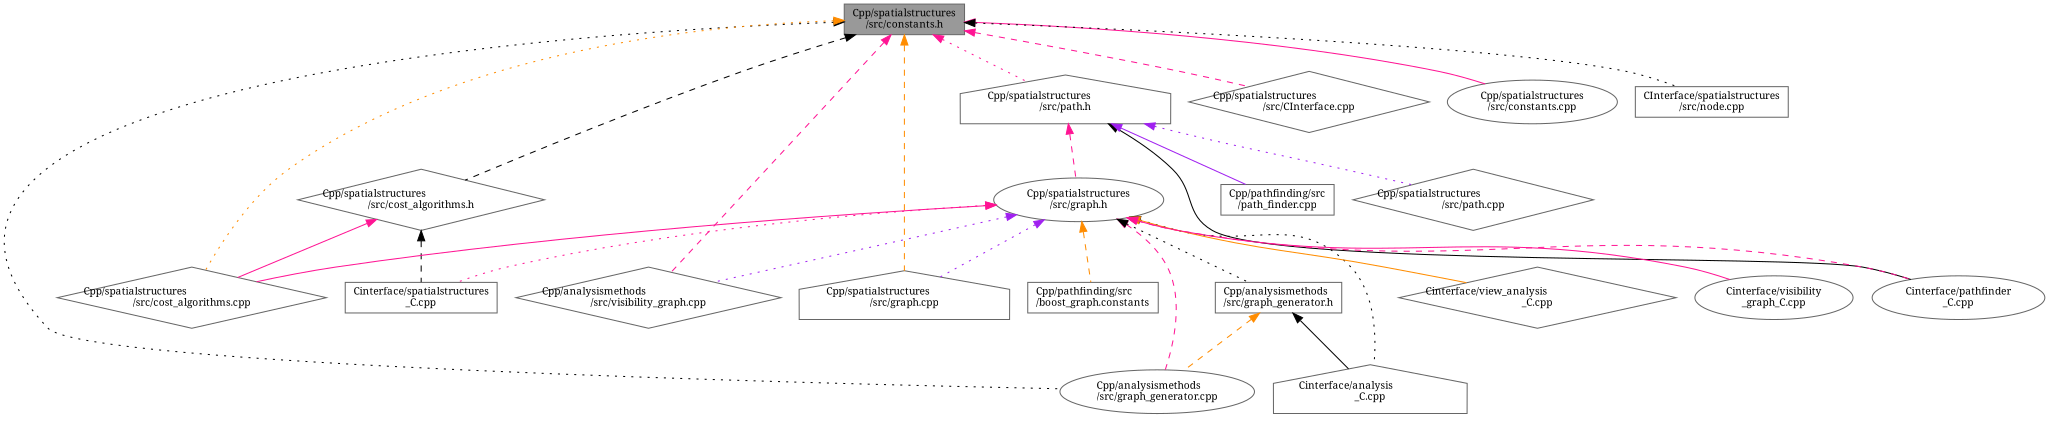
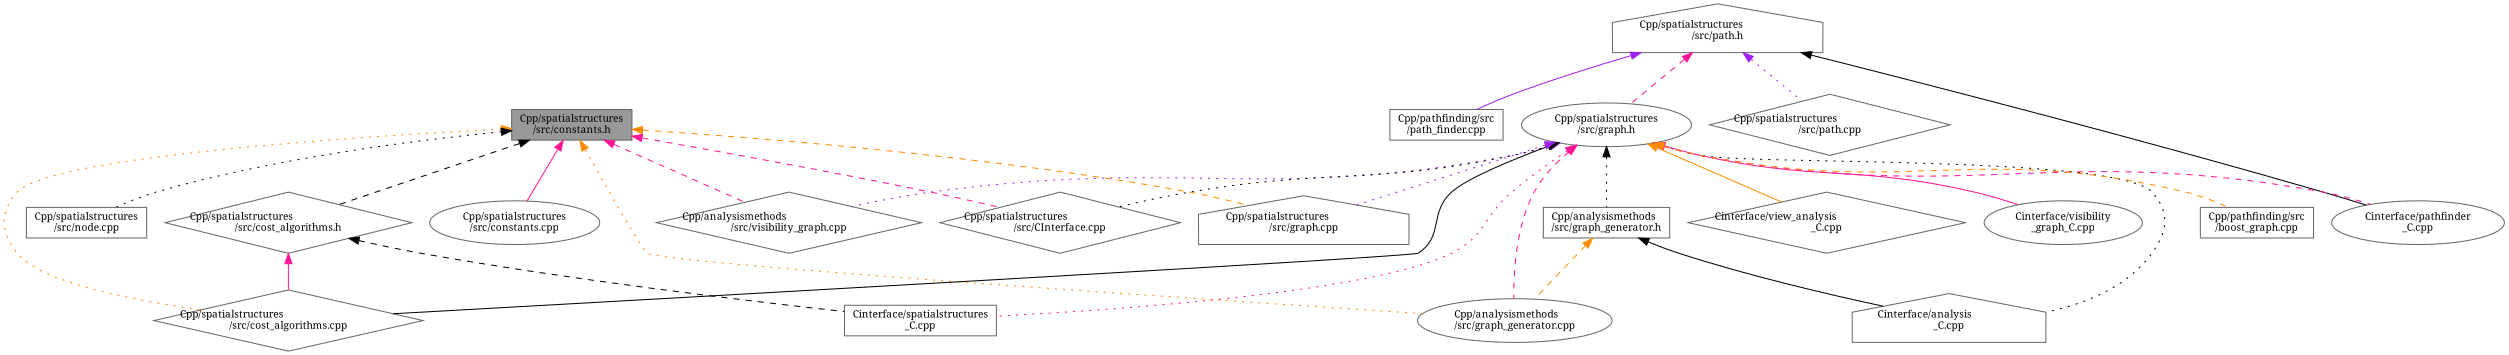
  digraph {
    fontname="Noto Serif"
    node [color=grey40 fillcolor=white fontname="Noto Serif" fontsize=10 shape=box style=filled]
    edge [color=deeppink dir=back fontname="Noto Serif" fontsize=10 labelfontname=Helvetica labelfontsize=10 style=dotted]
    n1 [color=gray40 fillcolor=grey60 fontcolor=black height=0.2 label="Cpp/spatialstructures\l/src/constants.h" width=0.4]
    n2 [height=0.2 label="Cpp/analysismethods\l/src/graph_generator.cpp" shape=ellipse width=0.4]
    n3 [height=0.2 label="Cpp/analysismethods\l/src/visibility_graph.cpp" shape=diamond width=0.4]
    n4 [height=0.2 label="Cpp/spatialstructures\l/src/CInterface.cpp" shape=diamond width=0.4]
    n5 [height=0.2 label="Cpp/spatialstructures\l/src/constants.cpp" shape=ellipse width=0.4]
    n6 [height=0.2 label="Cpp/spatialstructures\l/src/cost_algorithms.cpp" shape=diamond width=0.4]
    n7 [height=0.2 label="Cpp/spatialstructures\l/src/cost_algorithms.h" shape=diamond width=0.4]
    n8 [height=0.2 label="Cpp/spatialstructures\l/src/graph.cpp" shape=house width=0.4]
-   n9 [height=0.2 label="CInterface/spatialstructures\l/src/node.cpp" width=0.4]
+   n9 [height=0.2 label="Cpp/spatialstructures\l/src/node.cpp" width=0.4]
    n10 [height=0.2 label="Cpp/spatialstructures\l/src/path.h" shape=house width=0.4]
    n11 [height=0.2 label="Cinterface/spatialstructures\l_C.cpp" width=0.4]
    n12 [height=0.2 label="Cinterface/pathfinder\l_C.cpp" shape=ellipse width=0.4]
    n13 [height=0.2 label="Cpp/pathfinding/src\l/path_finder.cpp" width=0.4]
    n14 [height=0.2 label="Cpp/spatialstructures\l/src/graph.h" shape=ellipse width=0.4]
    n15 [height=0.2 label="Cpp/spatialstructures\l/src/path.cpp" shape=diamond width=0.4]
    n16 [height=0.2 label="Cinterface/analysis\l_C.cpp" shape=house width=0.4]
    n17 [height=0.2 label="Cinterface/view_analysis\l_C.cpp" shape=diamond width=0.4]
    n18 [height=0.2 label="Cinterface/visibility\l_graph_C.cpp" shape=ellipse width=0.4]
    n19 [height=0.2 label="Cpp/analysismethods\l/src/graph_generator.h" width=0.4]
-   n20 [height=0.2 label="Cpp/pathfinding/src\l/boost_graph.constants" width=0.4]
-   n1 -> n2 [color=black]
+   n20 [height=0.2 label="Cpp/pathfinding/src\l/boost_graph.cpp" width=0.4]
+   n1 -> n2 [color=darkorange]
    n1 -> n3 [style=dashed]
    n1 -> n4 [style=dashed]
    n1 -> n5 [style=solid]
    n1 -> n6 [color=darkorange]
    n1 -> n7 [color=black style=dashed]
    n1 -> n8 [color=darkorange style=dashed]
    n1 -> n9 [color=black]
-   n1 -> n10
    n7 -> n6 [style=solid]
    n7 -> n11 [color=black style=dashed]
    n10 -> n12 [color=black style=solid]
    n10 -> n13 [color=purple style=solid]
    n10 -> n14 [style=dashed]
    n10 -> n15 [color=purple]
    n14 -> n2 [style=dashed]
    n14 -> n3 [color=purple]
-   n14 -> n6 [style=solid]
+   n14 -> n4 [color=black]
+   n14 -> n6 [color=black style=solid]
    n14 -> n8 [color=purple]
    n14 -> n11
    n14 -> n12 [style=dashed]
    n14 -> n16 [color=black]
    n14 -> n17 [color=darkorange style=solid]
    n14 -> n18 [style=solid]
    n14 -> n19 [color=black]
    n14 -> n20 [color=darkorange style=dashed]
    n19 -> n2 [color=darkorange style=dashed]
    n19 -> n16 [color=black style=solid]
  }
